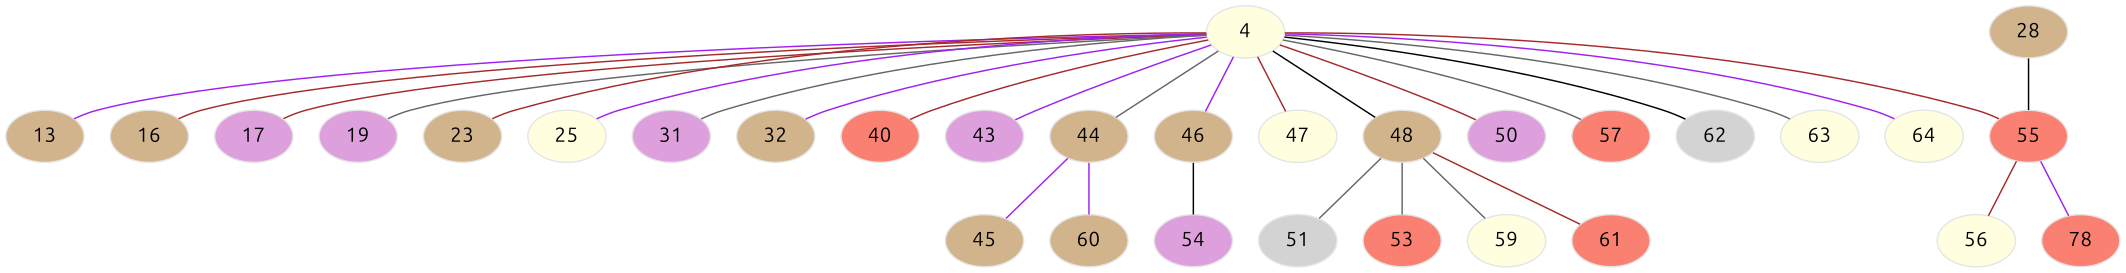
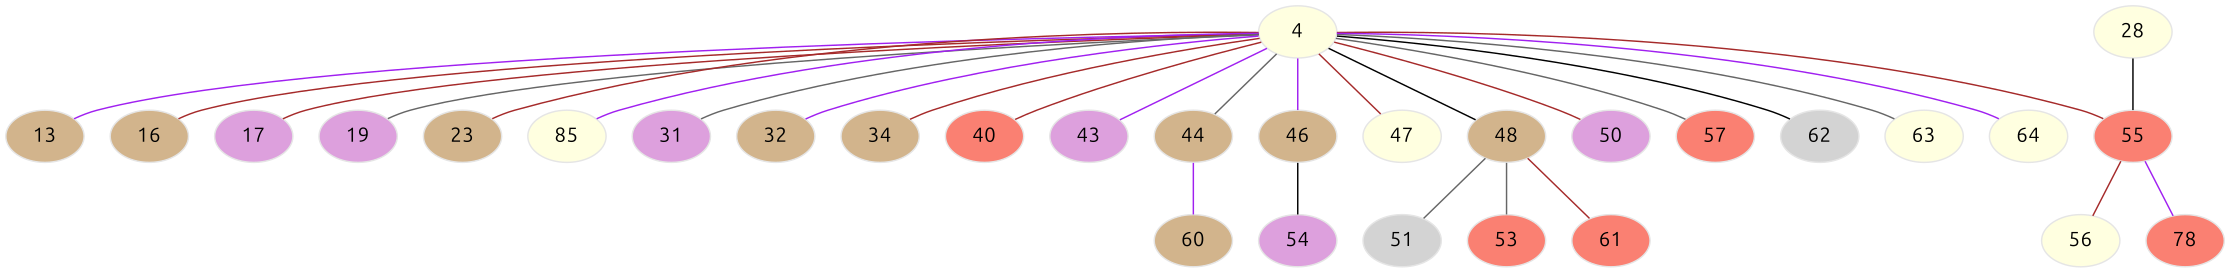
  graph {
    fontname=Ubuntu
    node [color=gray90 fillcolor=tan fontname=Ubuntu style=filled]
    edge [color=brown fontname=Ubuntu]
    4 [fillcolor=lightyellow super="+2"]
    13
    16
    17 [fillcolor=plum]
    19 [fillcolor=plum]
    23
-   25 [fillcolor=lightyellow]
+   25 [fillcolor=lightyellow label=85]
    31 [fillcolor=plum super="+24"]
    32
+   34 [super="+11"]
    40 [fillcolor=salmon super="+30"]
    43 [fillcolor=plum super="+8"]
    44 [super="+6+29+37+42"]
    46 [super="+7"]
    47 [fillcolor=lightyellow]
    48 [super="+38+39"]
    50 [fillcolor=plum super="+49"]
    55 [fillcolor=salmon super="+9"]
    57 [fillcolor=salmon]
    62 [fillcolor=lightgrey]
    63 [fillcolor=lightyellow super="+20"]
    64 [fillcolor=lightyellow]
-   45
    60
    54 [fillcolor=plum]
    51 [fillcolor=lightgrey]
    53 [fillcolor=salmon super="+27"]
-   59 [fillcolor=lightyellow]
    61 [fillcolor=salmon]
    56 [fillcolor=lightyellow]
    n31 [fillcolor=salmon label=78 super="+41+52"]
-   28
+   28 [fillcolor=lightyellow]
    4 -- 13 [color=purple]
    4 -- 16
    4 -- 17
    4 -- 19 [color=gray40]
    4 -- 23
    4 -- 25 [color=purple]
    4 -- 31 [color=gray40]
    4 -- 32 [color=purple]
+   4 -- 34
    4 -- 40
    4 -- 43 [color=purple]
    4 -- 44 [color=gray40 weight=2]
    4 -- 46 [color=purple weight=2]
    4 -- 47
    4 -- 48 [color=black weight=3]
    4 -- 50 [weight=2]
    4 -- 55 [weight=3]
    4 -- 57 [color=gray40]
    4 -- 62 [color=black]
    4 -- 63 [color=gray40 weight=2]
    4 -- 64 [color=purple]
-   44 -- 45 [color=purple]
    44 -- 60 [color=purple]
    46 -- 54 [color=black]
    48 -- 51 [color=gray40]
    48 -- 53 [color=gray40]
-   48 -- 59 [color=gray40]
    48 -- 61
    55 -- 56
    55 -- n31 [color=purple]
    28 -- 55 [color=black]
  }
